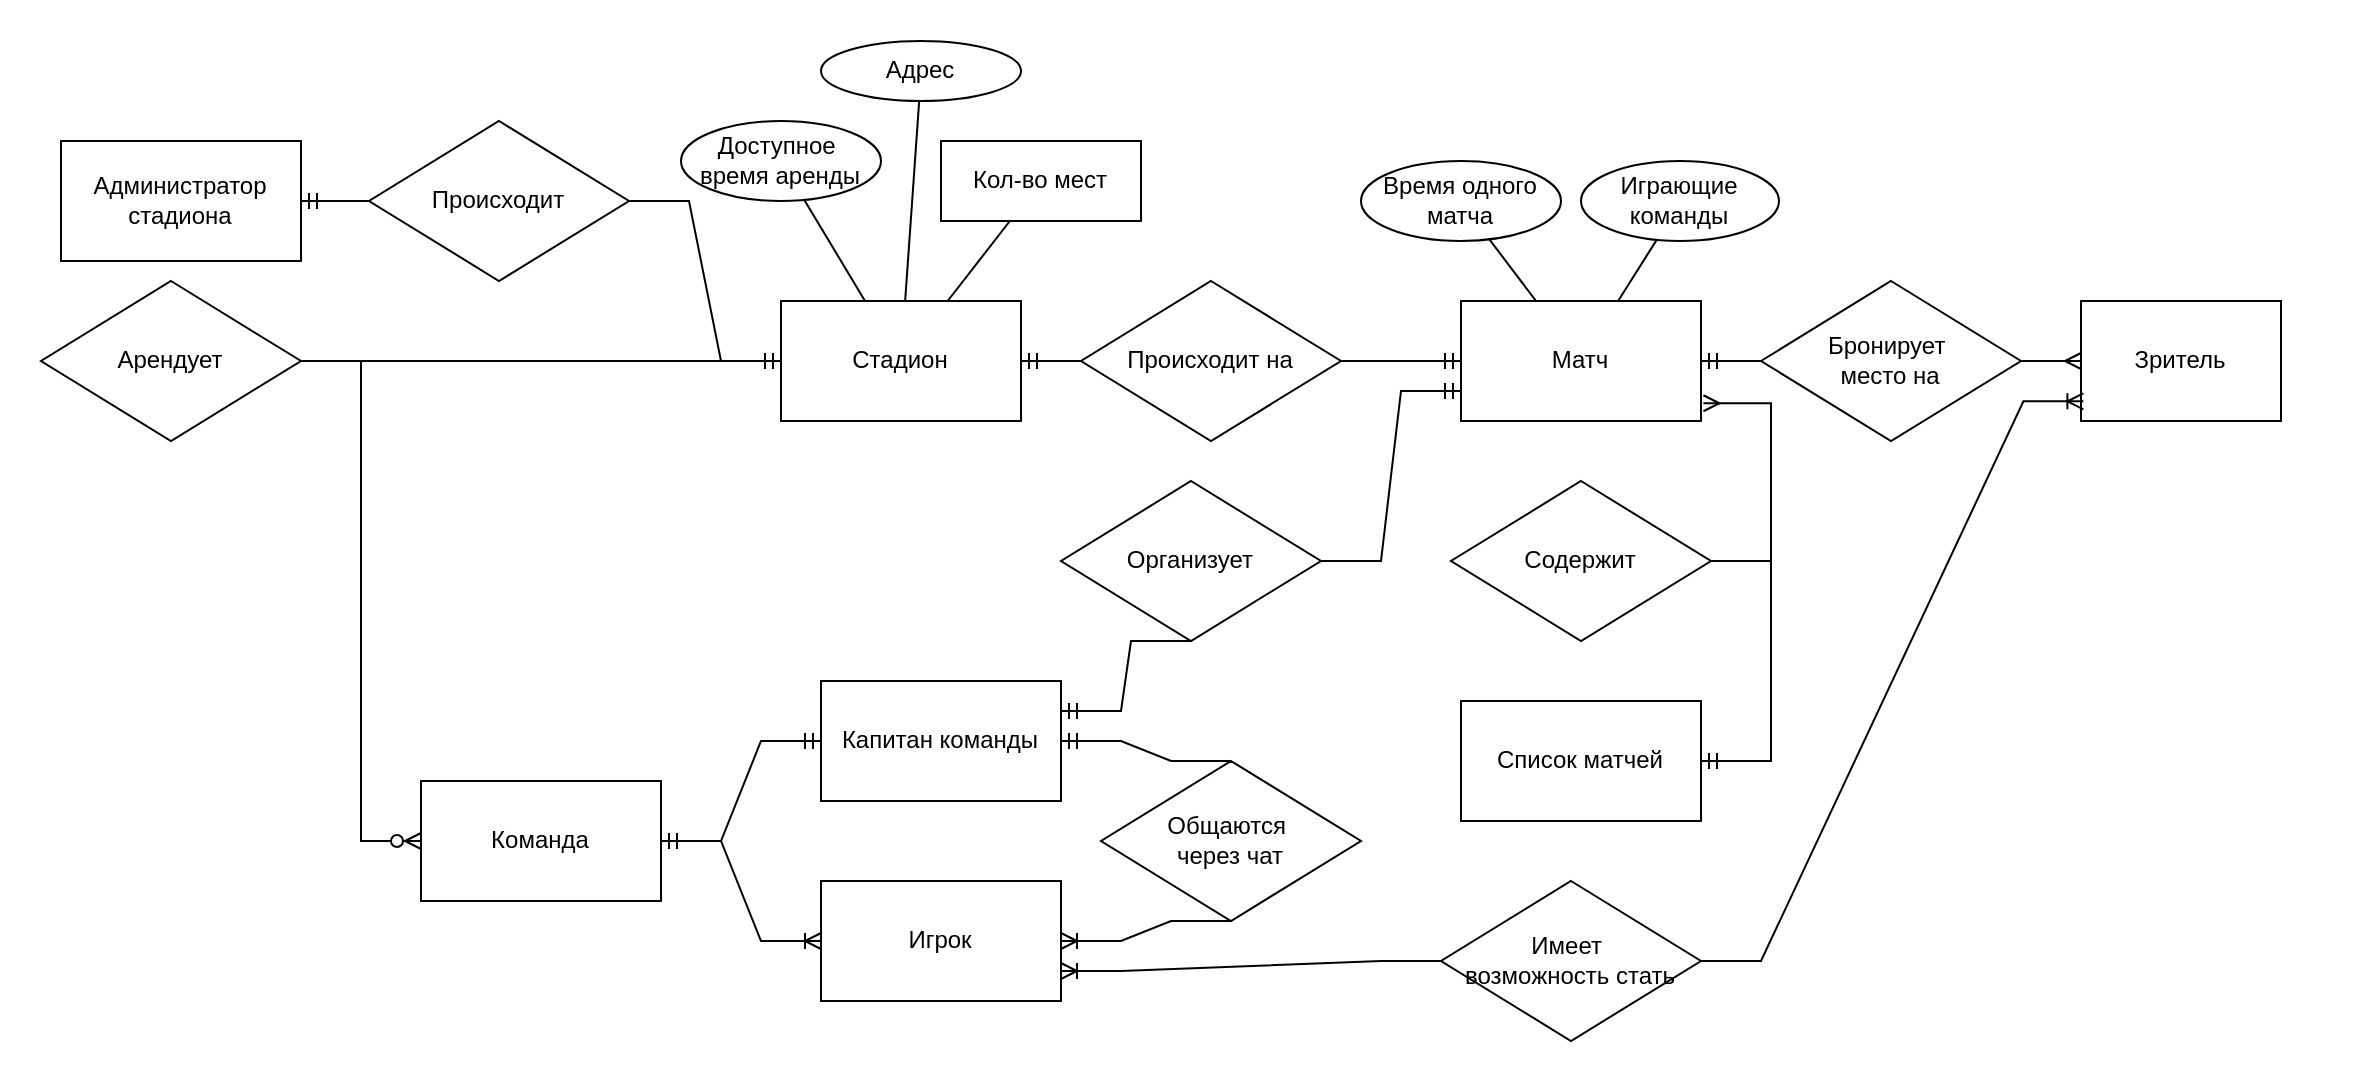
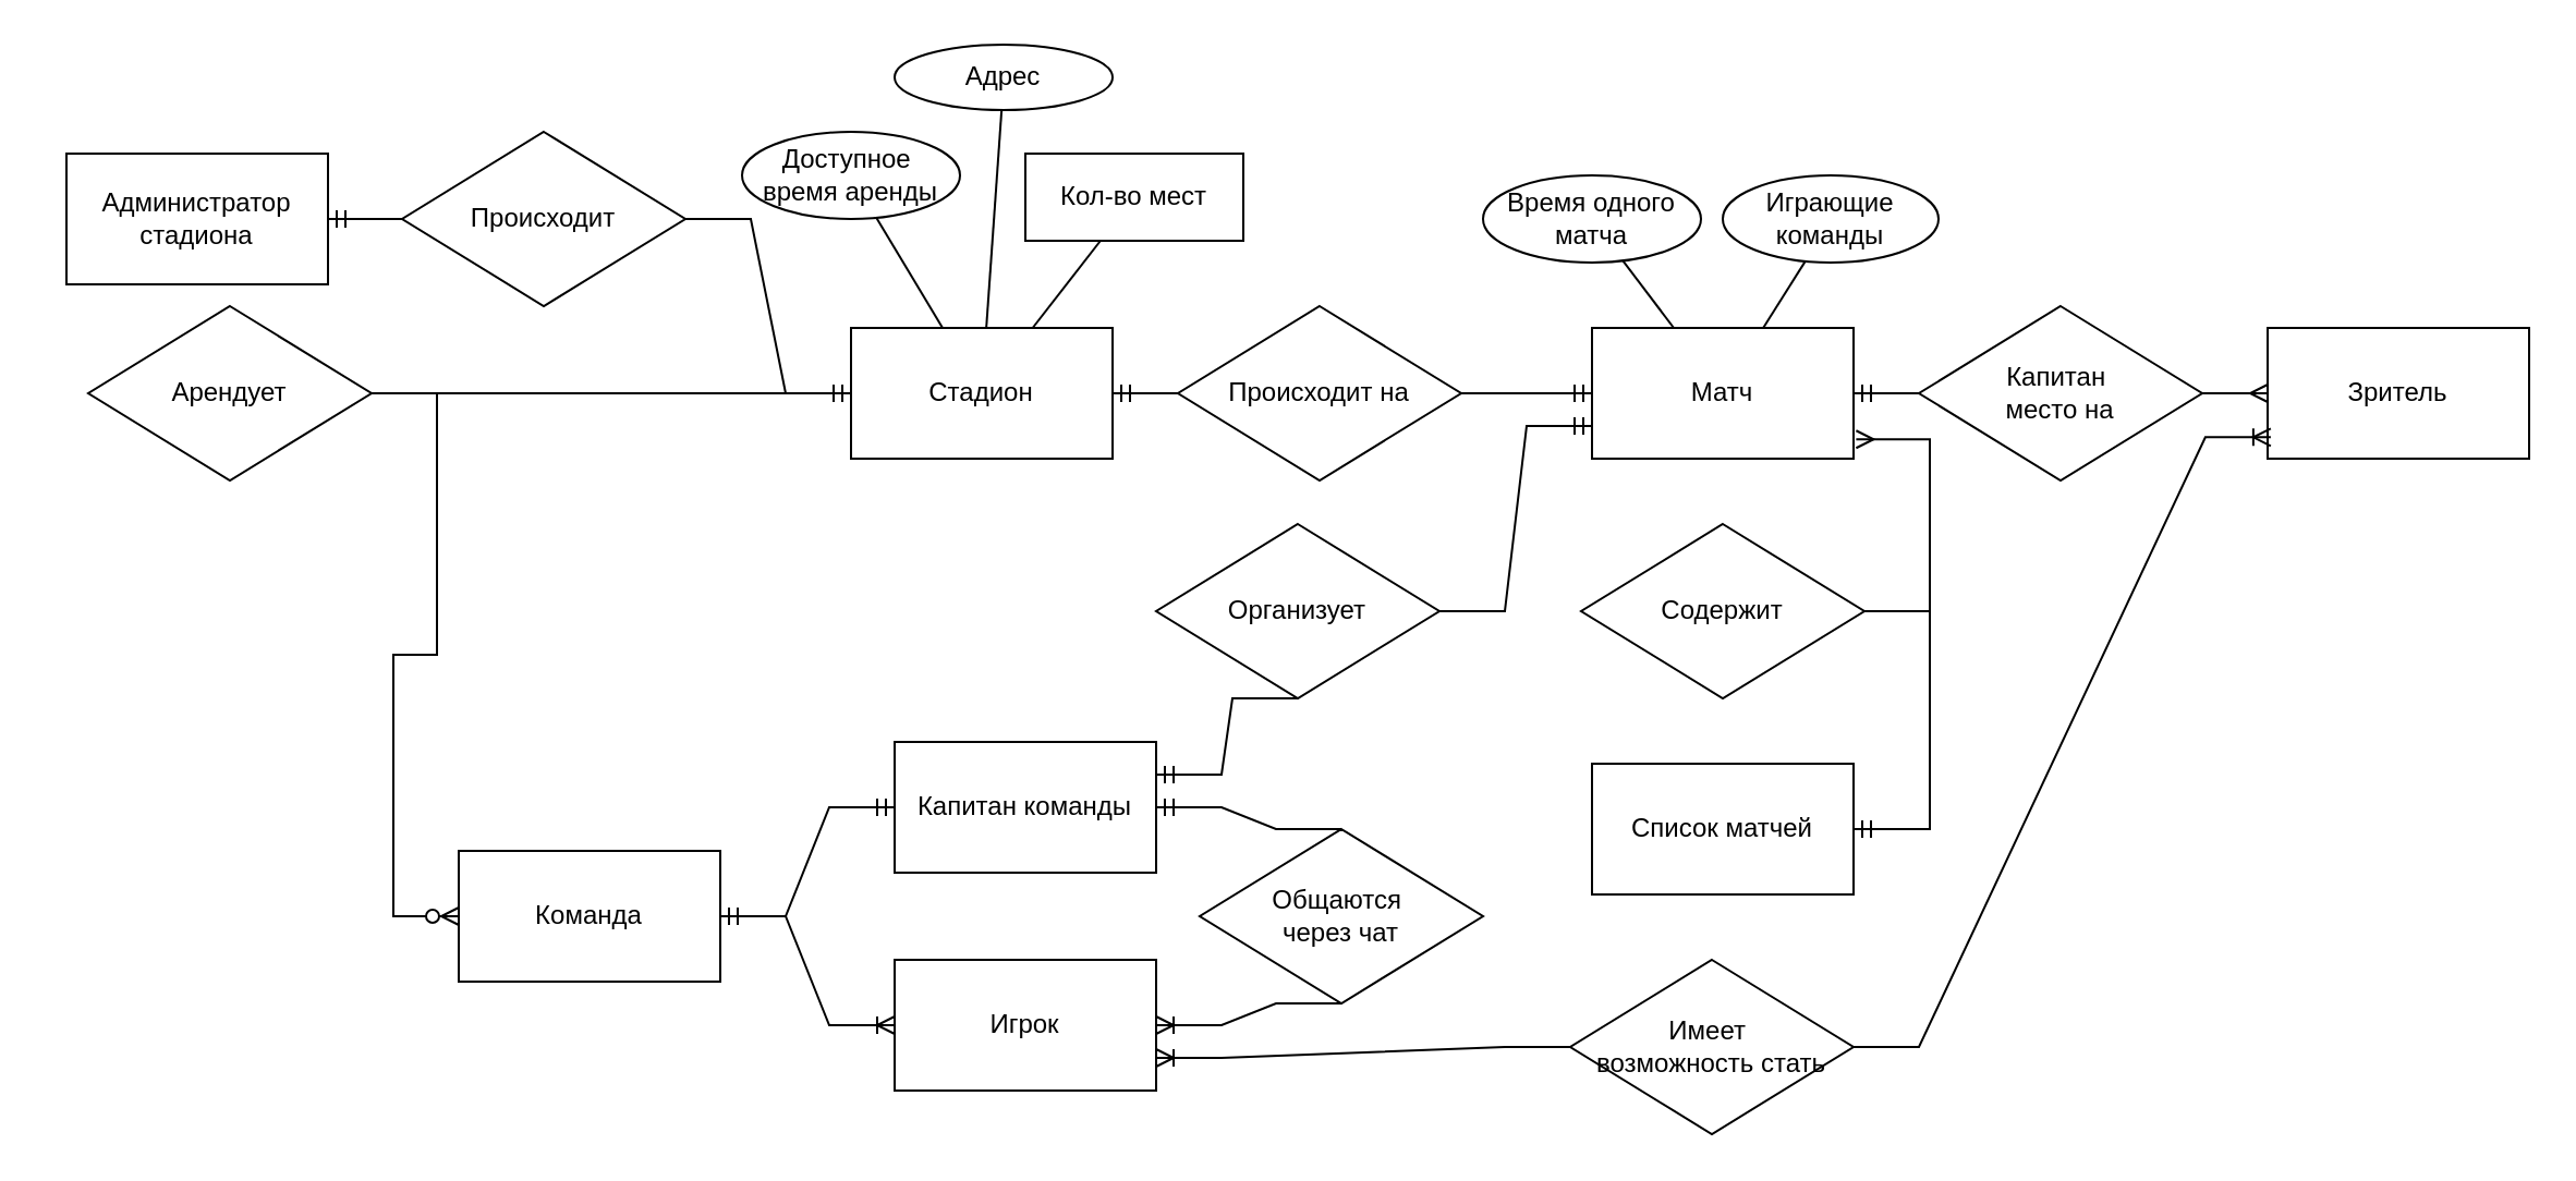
  <mxCell id="0" />
  <mxCell id="1" parent="0" />
  <mxCell id="2" value="Администратор стадиона" style="rounded=0;whiteSpace=wrap;html=1;" vertex="1" parent="1"><mxGeometry x="30" y="70" width="120" height="60" as="geometry" /></mxCell>
  <mxCell id="3" value="Капитан команды" style="rounded=0;whiteSpace=wrap;html=1;" vertex="1" parent="1"><mxGeometry x="410" y="340" width="120" height="60" as="geometry" /></mxCell>
  <mxCell id="4" value="Игрок" style="rounded=0;whiteSpace=wrap;html=1;" vertex="1" parent="1"><mxGeometry x="410" y="440" width="120" height="60" as="geometry" /></mxCell>
- <mxCell id="5" value="Зритель" style="rounded=0;whiteSpace=wrap;html=1;" vertex="1" parent="1"><mxGeometry x="1040" y="150" width="100" height="60" as="geometry" /></mxCell>
+ <mxCell id="5" value="Зритель" style="rounded=0;whiteSpace=wrap;html=1;" vertex="1" parent="1"><mxGeometry x="1040" y="150" width="120" height="60" as="geometry" /></mxCell>
  <mxCell id="6" value="Происходит" style="rhombus;whiteSpace=wrap;html=1;" vertex="1" parent="1"><mxGeometry x="184" y="60" width="130" height="80" as="geometry" /></mxCell>
  <mxCell id="7" value="Матч" style="rounded=0;whiteSpace=wrap;html=1;" vertex="1" parent="1"><mxGeometry x="730" y="150" width="120" height="60" as="geometry" /></mxCell>
  <mxCell id="8" value="Стадион" style="rounded=0;whiteSpace=wrap;html=1;" vertex="1" parent="1"><mxGeometry x="390" y="150" width="120" height="60" as="geometry" /></mxCell>
  <mxCell id="9" value="Команда" style="rounded=0;whiteSpace=wrap;html=1;" vertex="1" parent="1"><mxGeometry x="210" y="390" width="120" height="60" as="geometry" /></mxCell>
  <mxCell id="10" value="" style="edgeStyle=entityRelationEdgeStyle;fontSize=12;html=1;endArrow=ERmandOne;startArrow=ERmandOne;rounded=0;" edge="1" parent="1" source="3" target="9"><mxGeometry width="100" height="100" relative="1" as="geometry"><mxPoint x="270" y="550" as="sourcePoint" /><mxPoint x="370" y="450" as="targetPoint" /></mxGeometry></mxCell>
  <mxCell id="11" value="" style="edgeStyle=entityRelationEdgeStyle;fontSize=12;html=1;endArrow=ERoneToMany;startArrow=ERmandOne;rounded=0;" edge="1" parent="1" source="9" target="4"><mxGeometry width="100" height="100" relative="1" as="geometry"><mxPoint x="50" y="560" as="sourcePoint" /><mxPoint x="150" y="460" as="targetPoint" /></mxGeometry></mxCell>
- <mxCell id="12" value="Арендует" style="rhombus;whiteSpace=wrap;html=1;" vertex="1" parent="1"><mxGeometry x="20" y="140" width="130" height="80" as="geometry" /></mxCell>
+ <mxCell id="12" value="Арендует" style="rhombus;whiteSpace=wrap;html=1;" vertex="1" parent="1"><mxGeometry x="40" y="140" width="130" height="80" as="geometry" /></mxCell>
  <mxCell id="13" value="" style="edgeStyle=entityRelationEdgeStyle;fontSize=12;html=1;endArrow=ERzeroToMany;startArrow=none;rounded=0;startFill=0;" edge="1" parent="1" source="12" target="9"><mxGeometry width="100" height="100" relative="1" as="geometry"><mxPoint x="-60" y="370" as="sourcePoint" /><mxPoint x="-20" y="230" as="targetPoint" /></mxGeometry></mxCell>
  <mxCell id="14" value="" style="edgeStyle=entityRelationEdgeStyle;fontSize=12;html=1;endArrow=ERmandOne;endFill=0;rounded=0;" edge="1" parent="1" source="12" target="8"><mxGeometry width="100" height="100" relative="1" as="geometry"><mxPoint x="340" y="440" as="sourcePoint" /><mxPoint x="440" y="340" as="targetPoint" /></mxGeometry></mxCell>
  <mxCell id="15" value="" style="edgeStyle=entityRelationEdgeStyle;fontSize=12;html=1;endArrow=ERmandOne;rounded=0;fontStyle=1" edge="1" parent="1" source="6" target="8"><mxGeometry width="100" height="100" relative="1" as="geometry"><mxPoint x="380" y="120" as="sourcePoint" /><mxPoint x="480" y="20" as="targetPoint" /></mxGeometry></mxCell>
  <mxCell id="16" value="" style="edgeStyle=entityRelationEdgeStyle;fontSize=12;html=1;endArrow=ERmandOne;rounded=0;" edge="1" parent="1" source="6" target="2"><mxGeometry width="100" height="100" relative="1" as="geometry"><mxPoint x="324" y="110" as="sourcePoint" /><mxPoint x="434" y="220" as="targetPoint" /></mxGeometry></mxCell>
  <mxCell id="17" value="" style="edgeStyle=entityRelationEdgeStyle;fontSize=12;html=1;endArrow=ERmany;rounded=0;" edge="1" parent="1" source="24" target="5"><mxGeometry width="100" height="100" relative="1" as="geometry"><mxPoint x="340" y="490" as="sourcePoint" /><mxPoint x="440" y="390" as="targetPoint" /></mxGeometry></mxCell>
  <mxCell id="18" value="Происходит на" style="rhombus;whiteSpace=wrap;html=1;" vertex="1" parent="1"><mxGeometry x="540" y="140" width="130" height="80" as="geometry" /></mxCell>
  <mxCell id="19" value="" style="edgeStyle=entityRelationEdgeStyle;fontSize=12;html=1;endArrow=ERmandOne;rounded=0;" edge="1" parent="1" source="18" target="8"><mxGeometry width="100" height="100" relative="1" as="geometry"><mxPoint x="150" y="530" as="sourcePoint" /><mxPoint x="250" y="430" as="targetPoint" /></mxGeometry></mxCell>
  <mxCell id="20" value="" style="edgeStyle=entityRelationEdgeStyle;fontSize=12;html=1;endArrow=ERmandOne;rounded=0;" edge="1" parent="1" source="18" target="7"><mxGeometry width="100" height="100" relative="1" as="geometry"><mxPoint x="560" y="350" as="sourcePoint" /><mxPoint x="480" y="280" as="targetPoint" /></mxGeometry></mxCell>
  <mxCell id="21" value="Общаются&amp;nbsp;&lt;div&gt;через&amp;nbsp;&lt;span style=&quot;background-color: initial;&quot;&gt;чат&lt;/span&gt;&lt;/div&gt;" style="rhombus;whiteSpace=wrap;html=1;" vertex="1" parent="1"><mxGeometry x="550" y="380" width="130" height="80" as="geometry" /></mxCell>
  <mxCell id="22" value="" style="edgeStyle=entityRelationEdgeStyle;fontSize=12;html=1;endArrow=ERmandOne;rounded=0;exitX=0.5;exitY=0;exitDx=0;exitDy=0;" edge="1" parent="1" source="21" target="3"><mxGeometry width="100" height="100" relative="1" as="geometry"><mxPoint x="374" y="520" as="sourcePoint" /><mxPoint x="474" y="420" as="targetPoint" /><Array as="points"><mxPoint x="594" y="490" /><mxPoint x="564" y="420" /><mxPoint x="604" y="440" /><mxPoint x="354" y="390" /><mxPoint x="684" y="400" /></Array></mxGeometry></mxCell>
  <mxCell id="23" value="" style="edgeStyle=entityRelationEdgeStyle;fontSize=12;html=1;endArrow=ERoneToMany;rounded=0;exitX=0.5;exitY=1;exitDx=0;exitDy=0;" edge="1" parent="1" source="21" target="4"><mxGeometry width="100" height="100" relative="1" as="geometry"><mxPoint x="614" y="520" as="sourcePoint" /><mxPoint x="714" y="420" as="targetPoint" /></mxGeometry></mxCell>
- <mxCell id="24" value="Бронирует&amp;nbsp;&lt;div&gt;место на&lt;/div&gt;" style="rhombus;whiteSpace=wrap;html=1;" vertex="1" parent="1"><mxGeometry x="880" y="140" width="130" height="80" as="geometry" /></mxCell>
+ <mxCell id="24" value="Капитан&amp;nbsp;&lt;div&gt;место на&lt;/div&gt;" style="rhombus;whiteSpace=wrap;html=1;" vertex="1" parent="1"><mxGeometry x="880" y="140" width="130" height="80" as="geometry" /></mxCell>
  <mxCell id="25" value="" style="edgeStyle=entityRelationEdgeStyle;fontSize=12;html=1;endArrow=ERmandOne;rounded=0;" edge="1" parent="1" source="24" target="7"><mxGeometry width="100" height="100" relative="1" as="geometry"><mxPoint x="690" y="190" as="sourcePoint" /><mxPoint x="740" y="190" as="targetPoint" /></mxGeometry></mxCell>
  <mxCell id="26" value="Доступное&amp;nbsp;&lt;div&gt;время аренды&lt;/div&gt;" style="ellipse;whiteSpace=wrap;html=1;align=center;" vertex="1" parent="1"><mxGeometry x="340" y="60" width="100" height="40" as="geometry" /></mxCell>
  <mxCell id="27" value="" style="endArrow=none;html=1;rounded=0;" edge="1" parent="1" source="26" target="8"><mxGeometry relative="1" as="geometry"><mxPoint x="320" y="-50" as="sourcePoint" /><mxPoint x="480" y="-50" as="targetPoint" /></mxGeometry></mxCell>
  <mxCell id="28" value="Адрес" style="ellipse;whiteSpace=wrap;html=1;align=center;" vertex="1" parent="1"><mxGeometry x="410" y="20" width="100" height="30" as="geometry" /></mxCell>
  <mxCell id="29" value="" style="endArrow=none;html=1;rounded=0;" edge="1" parent="1" source="28" target="8"><mxGeometry relative="1" as="geometry"><mxPoint x="470" y="-120" as="sourcePoint" /><mxPoint x="598" y="80" as="targetPoint" /></mxGeometry></mxCell>
  <mxCell id="30" value="Кол-во мест" style="whiteSpace=wrap;html=1;align=center;rounded=0;" vertex="1" parent="1"><mxGeometry x="470" y="70" width="100" height="40" as="geometry" /></mxCell>
  <mxCell id="31" value="" style="endArrow=none;html=1;rounded=0;" edge="1" parent="1" source="30" target="8"><mxGeometry relative="1" as="geometry"><mxPoint x="550" y="-95" as="sourcePoint" /><mxPoint x="678" y="105" as="targetPoint" /></mxGeometry></mxCell>
  <mxCell id="32" value="Время одного&lt;div&gt;матча&lt;/div&gt;" style="ellipse;whiteSpace=wrap;html=1;align=center;" vertex="1" parent="1"><mxGeometry x="680" y="80" width="100" height="40" as="geometry" /></mxCell>
  <mxCell id="33" value="" style="endArrow=none;html=1;rounded=0;" edge="1" parent="1" source="32" target="7"><mxGeometry relative="1" as="geometry"><mxPoint x="640" y="-90" as="sourcePoint" /><mxPoint x="768" y="110" as="targetPoint" /></mxGeometry></mxCell>
  <mxCell id="34" value="Играющие&lt;div&gt;команды&lt;/div&gt;" style="ellipse;whiteSpace=wrap;html=1;align=center;" vertex="1" parent="1"><mxGeometry x="790" y="80" width="99" height="40" as="geometry" /></mxCell>
  <mxCell id="35" value="" style="endArrow=none;html=1;rounded=0;" edge="1" parent="1" source="34" target="7"><mxGeometry relative="1" as="geometry"><mxPoint x="540" y="-95" as="sourcePoint" /><mxPoint x="668" y="105" as="targetPoint" /></mxGeometry></mxCell>
  <mxCell id="36" value="Список матчей" style="rounded=0;whiteSpace=wrap;html=1;" vertex="1" parent="1"><mxGeometry x="730" y="350" width="120" height="60" as="geometry" /></mxCell>
  <mxCell id="37" value="Содержит" style="rhombus;whiteSpace=wrap;html=1;" vertex="1" parent="1"><mxGeometry x="725" y="240" width="130" height="80" as="geometry" /></mxCell>
  <mxCell id="38" value="" style="edgeStyle=entityRelationEdgeStyle;fontSize=12;html=1;endArrow=ERmandOne;rounded=0;fontStyle=1" edge="1" parent="1" source="37" target="36"><mxGeometry width="100" height="100" relative="1" as="geometry"><mxPoint x="290" y="120" as="sourcePoint" /><mxPoint x="400" y="190" as="targetPoint" /></mxGeometry></mxCell>
  <mxCell id="39" value="" style="edgeStyle=entityRelationEdgeStyle;fontSize=12;html=1;endArrow=ERmany;rounded=0;entryX=1.01;entryY=0.852;entryDx=0;entryDy=0;entryPerimeter=0;" edge="1" parent="1" source="37" target="7"><mxGeometry width="100" height="100" relative="1" as="geometry"><mxPoint x="820" y="330" as="sourcePoint" /><mxPoint x="920" y="230" as="targetPoint" /></mxGeometry></mxCell>
  <mxCell id="40" value="Имеет&amp;nbsp;&lt;div&gt;возможность стать&lt;/div&gt;" style="rhombus;whiteSpace=wrap;html=1;" vertex="1" parent="1"><mxGeometry x="720" y="440" width="130" height="80" as="geometry" /></mxCell>
  <mxCell id="41" value="" style="edgeStyle=entityRelationEdgeStyle;fontSize=12;html=1;endArrow=ERoneToMany;rounded=0;entryX=0.012;entryY=0.836;entryDx=0;entryDy=0;entryPerimeter=0;" edge="1" parent="1" source="40" target="5"><mxGeometry width="100" height="100" relative="1" as="geometry"><mxPoint x="1060" y="450" as="sourcePoint" /><mxPoint x="1160" y="350" as="targetPoint" /></mxGeometry></mxCell>
  <mxCell id="42" value="" style="edgeStyle=entityRelationEdgeStyle;fontSize=12;html=1;endArrow=ERoneToMany;rounded=0;entryX=1;entryY=0.75;entryDx=0;entryDy=0;" edge="1" parent="1" source="40" target="4"><mxGeometry width="100" height="100" relative="1" as="geometry"><mxPoint x="870" y="500" as="sourcePoint" /><mxPoint x="1051" y="210" as="targetPoint" /></mxGeometry></mxCell>
  <mxCell id="43" style="edgeStyle=orthogonalEdgeStyle;rounded=0;orthogonalLoop=1;jettySize=auto;html=1;exitX=0.5;exitY=1;exitDx=0;exitDy=0;" edge="1" parent="1" source="2" target="2"><mxGeometry relative="1" as="geometry" /></mxCell>
  <mxCell id="44" value="Организует" style="rhombus;whiteSpace=wrap;html=1;" vertex="1" parent="1"><mxGeometry x="530" y="240" width="130" height="80" as="geometry" /></mxCell>
  <mxCell id="45" value="" style="edgeStyle=entityRelationEdgeStyle;fontSize=12;html=1;endArrow=ERmandOne;rounded=0;entryX=0;entryY=0.75;entryDx=0;entryDy=0;" edge="1" parent="1" source="44" target="7"><mxGeometry width="100" height="100" relative="1" as="geometry"><mxPoint x="665" y="320" as="sourcePoint" /><mxPoint x="580" y="310" as="targetPoint" /><Array as="points"><mxPoint x="644" y="430" /><mxPoint x="614" y="360" /><mxPoint x="654" y="380" /><mxPoint x="404" y="330" /><mxPoint x="734" y="340" /></Array></mxGeometry></mxCell>
  <mxCell id="46" value="" style="edgeStyle=entityRelationEdgeStyle;fontSize=12;html=1;endArrow=ERmandOne;rounded=0;entryX=1;entryY=0.25;entryDx=0;entryDy=0;exitX=0.5;exitY=1;exitDx=0;exitDy=0;" edge="1" parent="1" source="44" target="3"><mxGeometry width="100" height="100" relative="1" as="geometry"><mxPoint x="670" y="280" as="sourcePoint" /><mxPoint x="740" y="205" as="targetPoint" /><Array as="points"><mxPoint x="654" y="440" /><mxPoint x="624" y="370" /><mxPoint x="664" y="390" /><mxPoint x="414" y="340" /><mxPoint x="744" y="350" /></Array></mxGeometry></mxCell>
